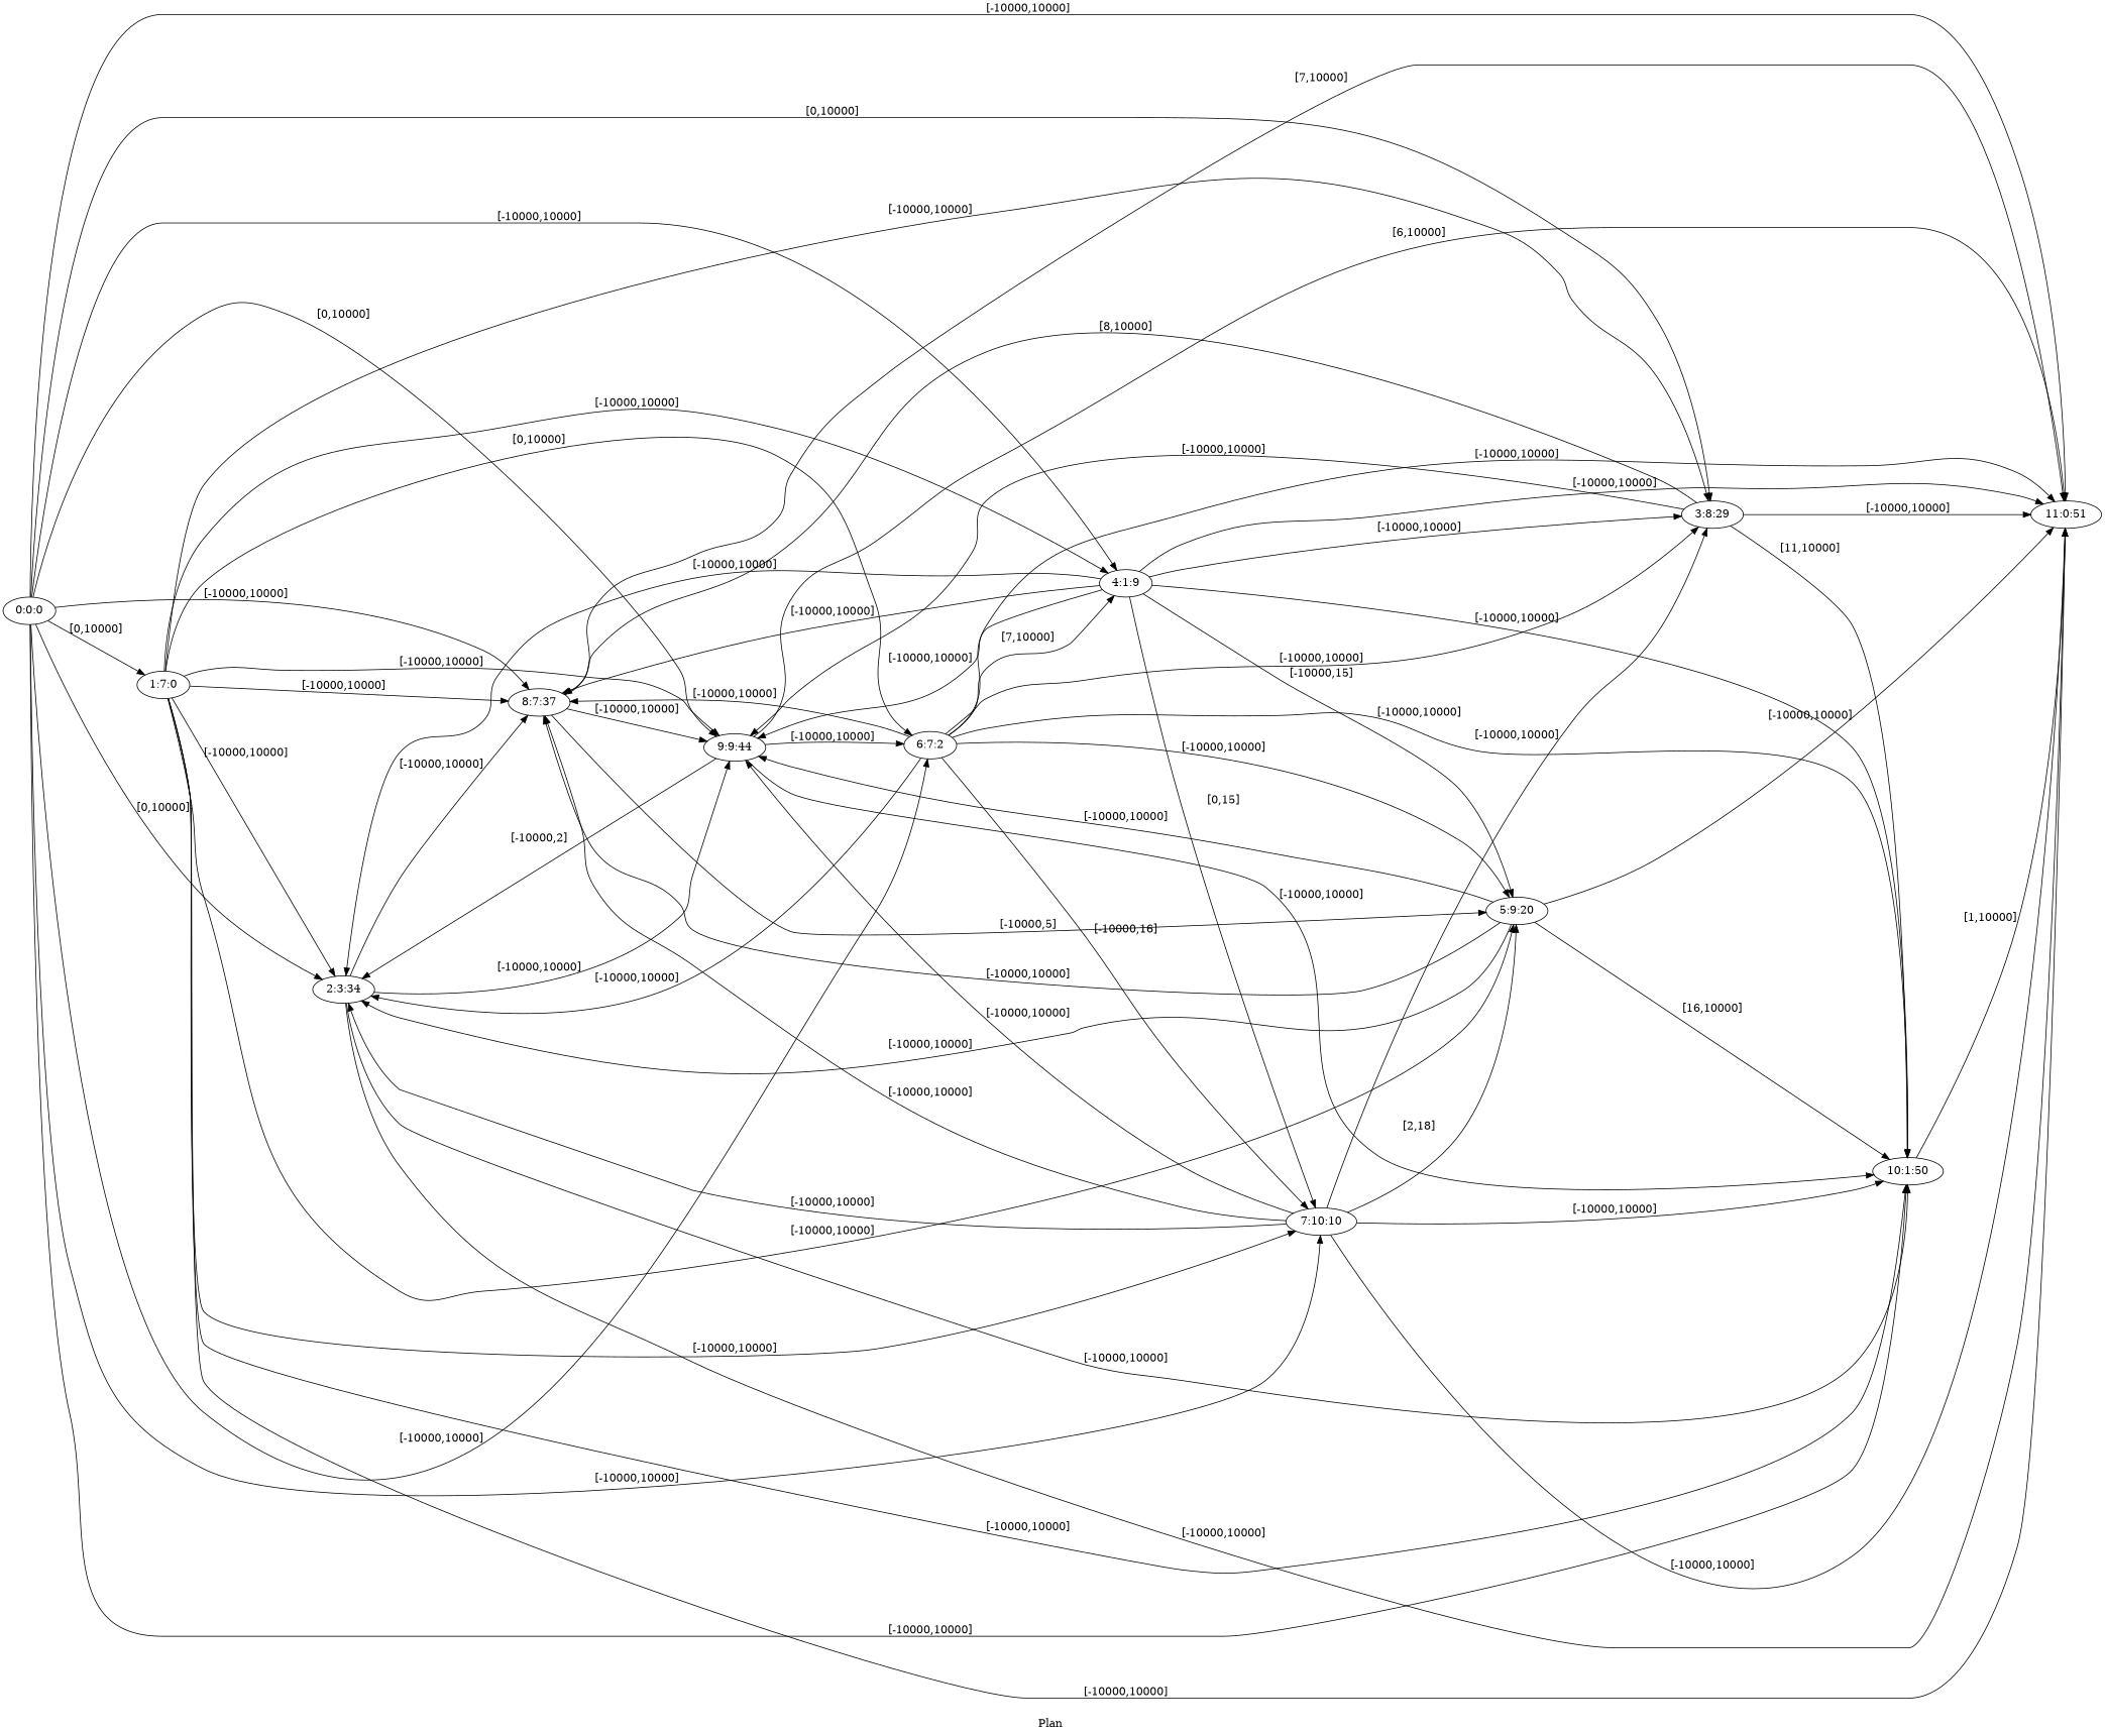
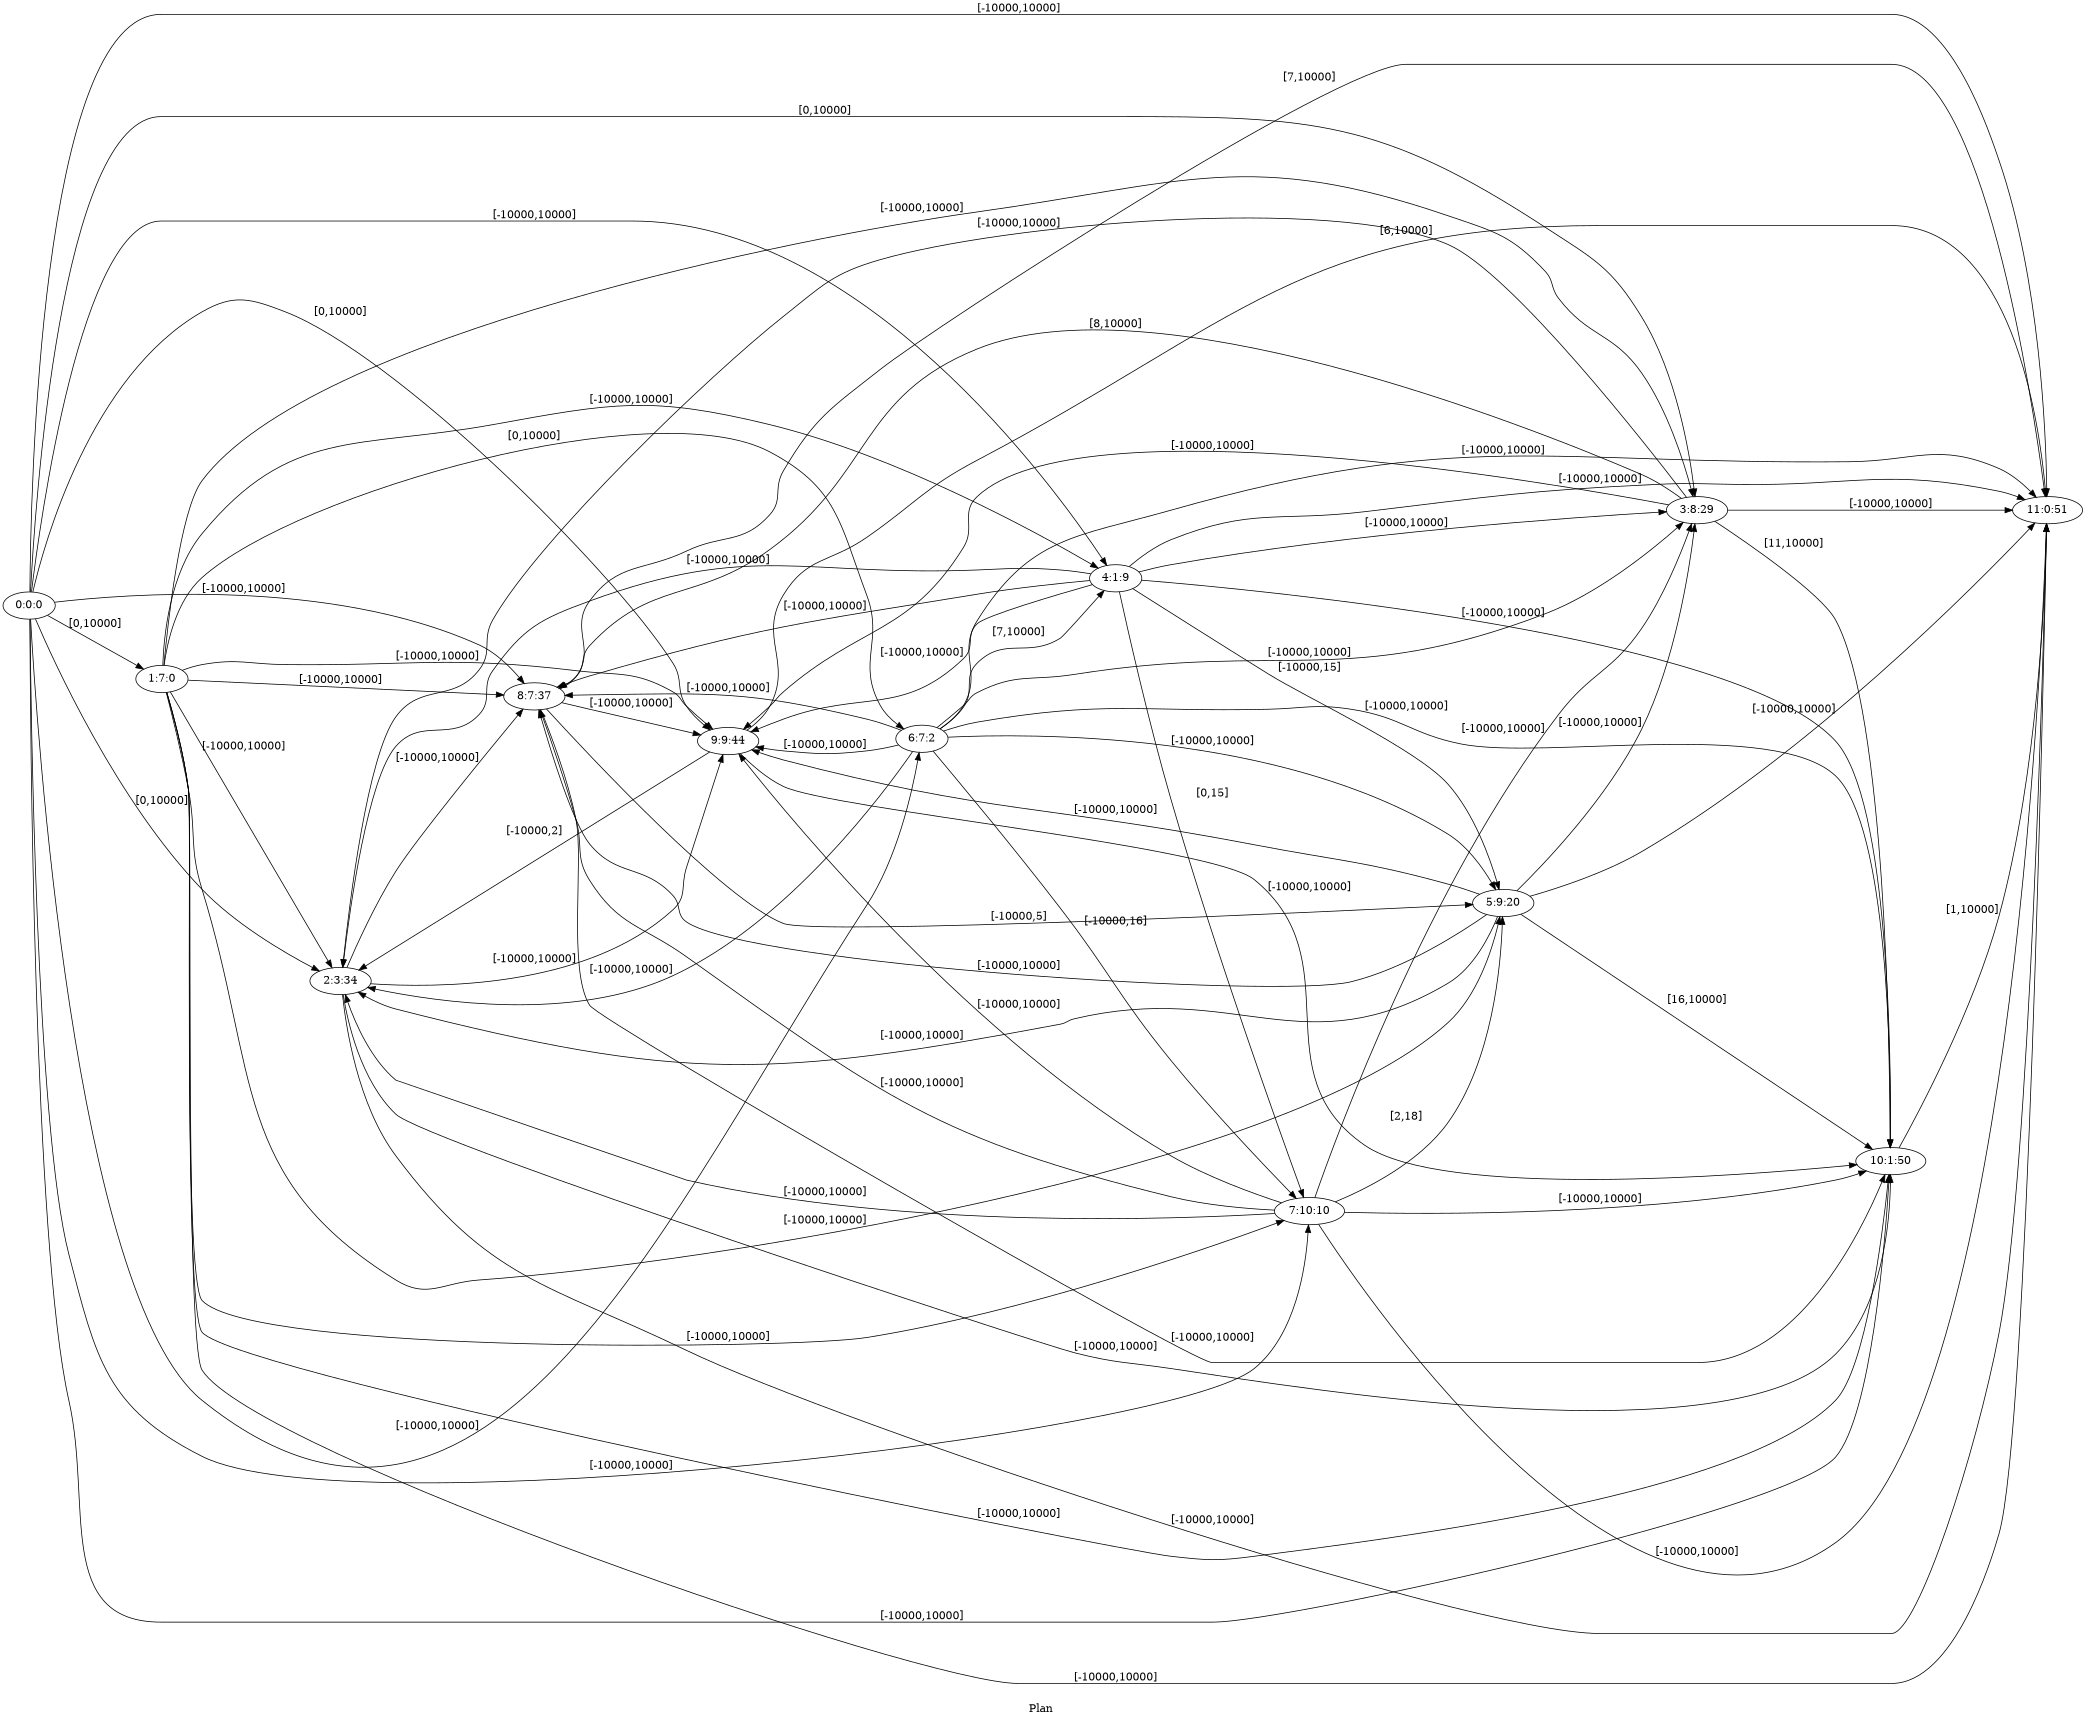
  digraph {
    fldt=0.489297
    label="Plan "
    nodesep=.45
    rankdir=LR
    n1 [label="1:7:0"]
    "0:0:0"
    "2:3:34"
    n4 [label="3:8:29"]
    "4:1:9"
    "6:7:2"
    "7:10:10"
    "8:7:37"
    n9 [label="9:9:44"]
    "10:1:50"
    "11:0:51"
    "5:9:20"
    n1 -> "2:3:34" [label="[-10000,10000]"]
    n1 -> n4 [label="[-10000,10000]"]
    n1 -> "4:1:9" [label="[-10000,10000]"]
    n1 -> "6:7:2" [label="[0,10000]"]
    n1 -> "7:10:10" [label="[-10000,10000]"]
    n1 -> "8:7:37" [label="[-10000,10000]"]
    n1 -> n9 [label="[-10000,10000]"]
    n1 -> "10:1:50" [label="[-10000,10000]"]
    n1 -> "11:0:51" [label="[-10000,10000]"]
    n1 -> "5:9:20" [label="[-10000,10000]"]
    "0:0:0" -> n1 [label="[0,10000]"]
    "0:0:0" -> "2:3:34" [label="[0,10000]"]
    "0:0:0" -> n4 [label="[0,10000]"]
    "0:0:0" -> "4:1:9" [label="[-10000,10000]"]
    "0:0:0" -> "6:7:2" [label="[-10000,10000]"]
    "0:0:0" -> "7:10:10" [label="[-10000,10000]"]
    "0:0:0" -> "8:7:37" [label="[-10000,10000]"]
    "0:0:0" -> n9 [label="[0,10000]"]
    "0:0:0" -> "10:1:50" [label="[-10000,10000]"]
    "0:0:0" -> "11:0:51" [label="[-10000,10000]"]
    "2:3:34" -> "8:7:37" [label="[-10000,10000]"]
    "2:3:34" -> n9 [label="[-10000,10000]"]
    "2:3:34" -> "10:1:50" [label="[-10000,10000]"]
    "2:3:34" -> "11:0:51" [label="[-10000,10000]"]
+   n4 -> "2:3:34" [label="[-10000,10000]"]
    n4 -> "8:7:37" [label="[8,10000]"]
    n4 -> n9 [label="[-10000,10000]"]
    n4 -> "10:1:50" [label="[11,10000]"]
    n4 -> "11:0:51" [label="[-10000,10000]"]
    "4:1:9" -> "2:3:34" [label="[-10000,10000]"]
    "4:1:9" -> n4 [label="[-10000,10000]"]
    "4:1:9" -> "7:10:10" [label="[0,15]"]
    "4:1:9" -> "8:7:37" [label="[-10000,10000]"]
    "4:1:9" -> n9 [label="[-10000,10000]"]
    "4:1:9" -> "10:1:50" [label="[-10000,10000]"]
    "4:1:9" -> "11:0:51" [label="[-10000,10000]"]
    "4:1:9" -> "5:9:20" [label="[-10000,15]"]
    "6:7:2" -> "2:3:34" [label="[-10000,10000]"]
    "6:7:2" -> n4 [label="[-10000,10000]"]
    "6:7:2" -> "4:1:9" [label="[7,10000]"]
    "6:7:2" -> "7:10:10" [label="[-10000,16]"]
    "6:7:2" -> "8:7:37" [label="[-10000,10000]"]
-   n9 -> "6:7:2" [label="[-10000,10000]"]
+   "6:7:2" -> n9 [label="[-10000,10000]"]
    "6:7:2" -> "10:1:50" [label="[-10000,10000]"]
    "6:7:2" -> "11:0:51" [label="[-10000,10000]"]
    "6:7:2" -> "5:9:20" [label="[-10000,10000]"]
    "7:10:10" -> "2:3:34" [label="[-10000,10000]"]
    "7:10:10" -> n4 [label="[-10000,10000]"]
    "7:10:10" -> "8:7:37" [label="[-10000,10000]"]
    "7:10:10" -> n9 [label="[-10000,10000]"]
    "7:10:10" -> "10:1:50" [label="[-10000,10000]"]
    "7:10:10" -> "11:0:51" [label="[-10000,10000]"]
    "7:10:10" -> "5:9:20" [label="[2,18]"]
    "8:7:37" -> n9 [label="[-10000,10000]"]
+   "8:7:37" -> "10:1:50" [label="[-10000,10000]"]
    "8:7:37" -> "11:0:51" [label="[7,10000]"]
    "8:7:37" -> "5:9:20" [label="[-10000,5]"]
    n9 -> "2:3:34" [label="[-10000,2]"]
    n9 -> "10:1:50" [label="[-10000,10000]"]
    n9 -> "11:0:51" [label="[6,10000]"]
    "10:1:50" -> "11:0:51" [label="[1,10000]"]
    "5:9:20" -> "2:3:34" [label="[-10000,10000]"]
+   "5:9:20" -> n4 [label="[-10000,10000]"]
    "5:9:20" -> "8:7:37" [label="[-10000,10000]"]
    "5:9:20" -> n9 [label="[-10000,10000]"]
    "5:9:20" -> "10:1:50" [label="[16,10000]"]
    "5:9:20" -> "11:0:51" [label="[-10000,10000]"]
  }
